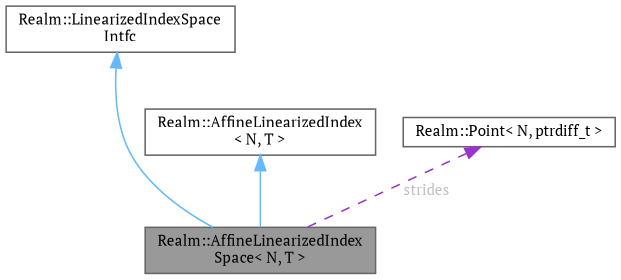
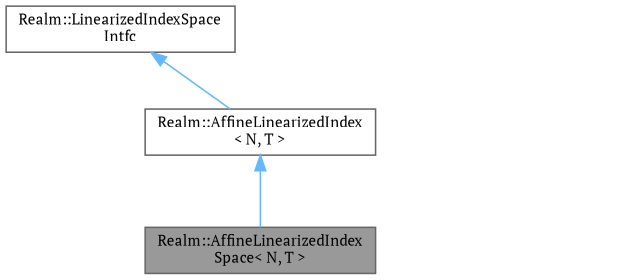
  digraph {
    fontname="PT Serif"
    node [color=gray40 fillcolor=white fontname="PT Serif" fontsize=10 shape=box style=filled]
    edge [color=steelblue1 dir=back fontname="PT Serif" fontsize=10 labelfontname=Helvetica labelfontsize=10 style=solid]
    n1 [fillcolor=grey60 fontcolor=black height=0.2 label="Realm::AffineLinearizedIndex\lSpace\< N, T \>" width=0.4]
    n2 [height=0.2 label="Realm::AffineLinearizedIndex\l\< N, T \>" width=0.4]
    n3 [height=0.2 label="Realm::LinearizedIndexSpace\lIntfc" width=0.4]
-   n4 [height=0.2 label="Realm::Point\< N, ptrdiff_t \>" width=0.4]
    n2 -> n1
-   n3 -> n1
-   n4 -> n1 [color=darkorchid3 fontcolor=grey label=" strides" style=dashed]
+   n3 -> n2
  }
